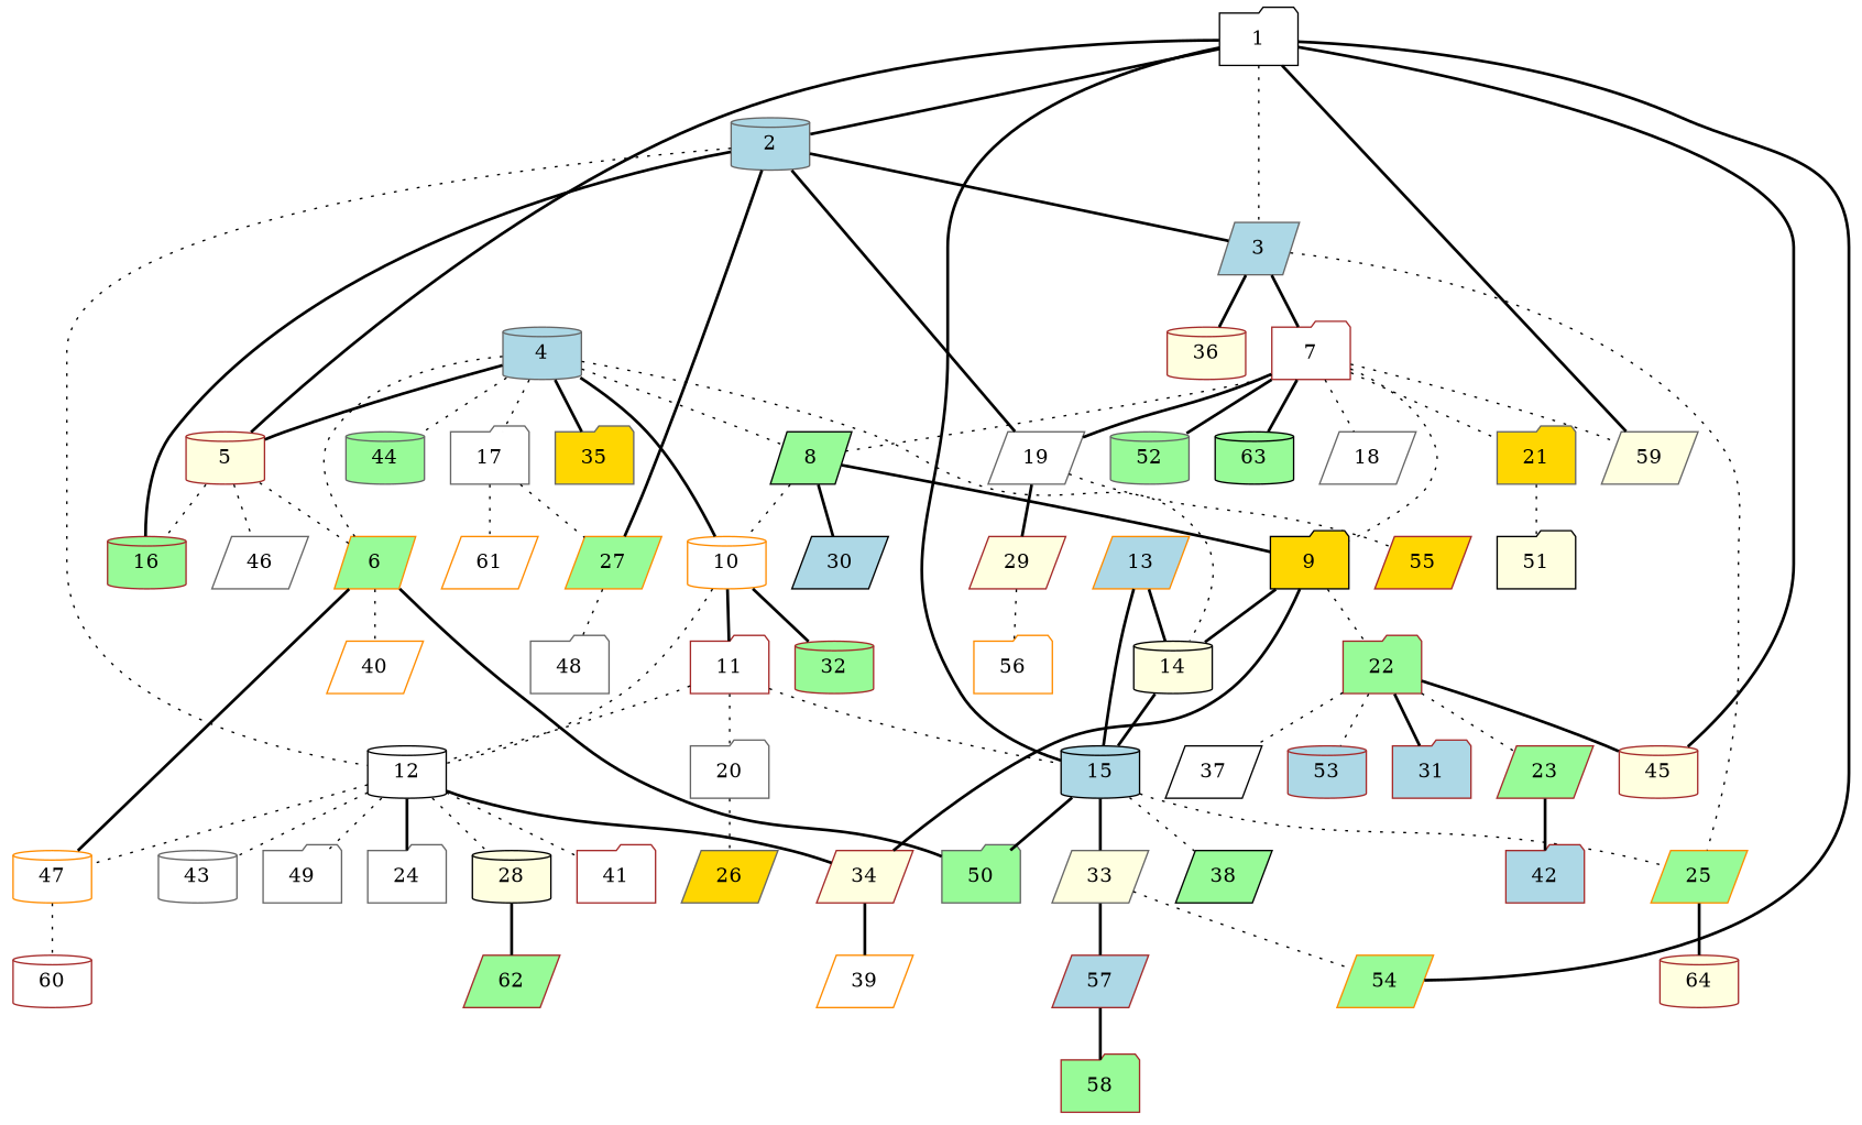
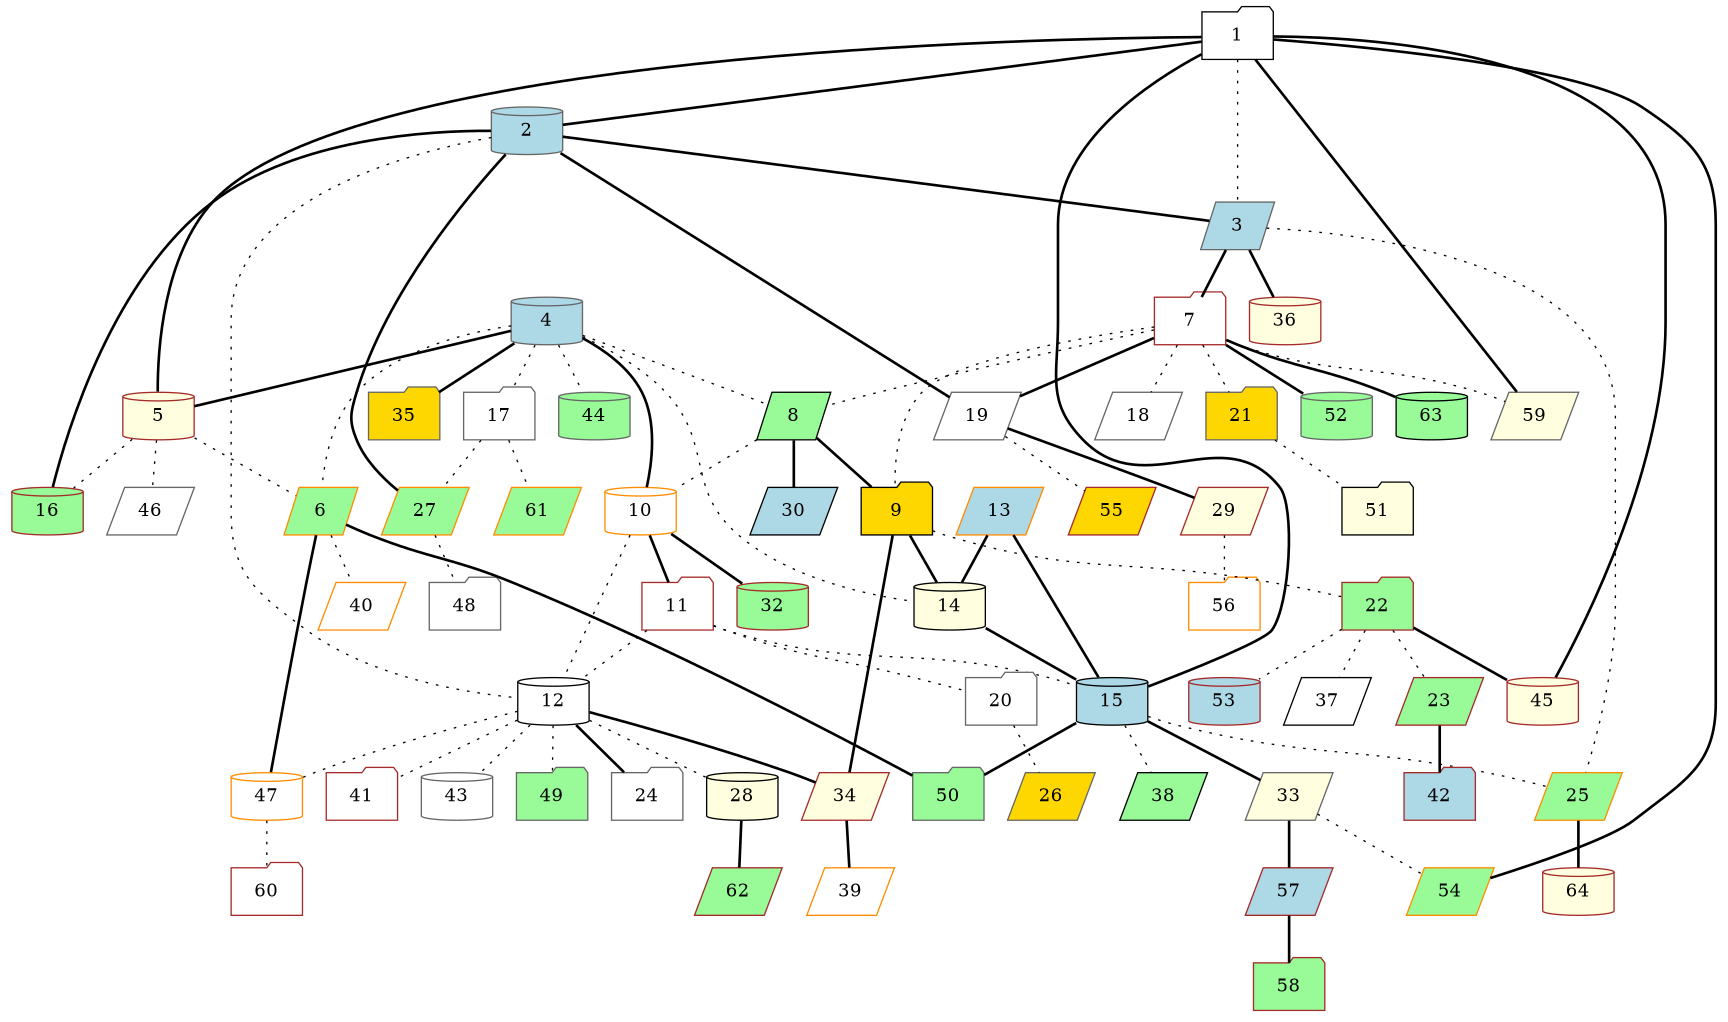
  graph {
    node [color=brown fillcolor=white shape=parallelogram style=filled]
    edge [style=bold]
    1 [color=black shape=folder]
    2 [color=gray40 fillcolor=lightblue shape=cylinder]
    3 [color=gray40 fillcolor=lightblue]
    5 [fillcolor=lightyellow shape=cylinder]
    15 [color=black fillcolor=lightblue shape=cylinder]
    45 [fillcolor=lightyellow shape=cylinder]
    54 [color=darkorange fillcolor=palegreen]
    59 [color=gray40 fillcolor=lightyellow]
    12 [color=black shape=cylinder]
    16 [fillcolor=palegreen shape=cylinder]
    19 [color=gray40]
    27 [color=darkorange fillcolor=palegreen]
    7 [shape=folder]
    25 [color=darkorange fillcolor=palegreen]
    36 [fillcolor=lightyellow shape=cylinder]
    6 [color=darkorange fillcolor=palegreen]
    46 [color=gray40]
    50 [color=gray40 fillcolor=palegreen shape=folder]
    33 [color=gray40 fillcolor=lightyellow]
    38 [color=black fillcolor=palegreen]
    47 [color=darkorange shape=cylinder]
    34 [fillcolor=lightyellow]
    24 [color=gray40 shape=folder]
    28 [color=black fillcolor=lightyellow shape=cylinder]
    41 [shape=folder]
    43 [color=gray40 shape=cylinder]
-   49 [color=gray40 shape=folder]
+   49 [color=gray40 fillcolor=palegreen shape=folder]
    29 [fillcolor=lightyellow]
    55 [fillcolor=gold]
    48 [color=gray40 shape=folder]
    8 [color=black fillcolor=palegreen]
    9 [color=black fillcolor=gold shape=folder]
    18 [color=gray40]
    21 [color=gray40 fillcolor=gold shape=folder]
    52 [color=gray40 fillcolor=palegreen shape=cylinder]
    63 [color=black fillcolor=palegreen shape=cylinder]
    64 [fillcolor=lightyellow shape=cylinder]
    4 [color=gray40 fillcolor=lightblue shape=cylinder]
    10 [color=darkorange shape=cylinder]
    14 [color=black fillcolor=lightyellow shape=cylinder]
    17 [color=gray40 shape=folder]
    35 [color=gray40 fillcolor=gold shape=folder]
    44 [color=gray40 fillcolor=palegreen shape=cylinder]
    40 [color=darkorange]
    30 [color=black fillcolor=lightblue]
    11 [shape=folder]
    32 [fillcolor=palegreen shape=cylinder]
-   61 [color=darkorange]
-   60 [shape=cylinder]
+   61 [color=darkorange fillcolor=palegreen]
+   60 [shape=folder]
    22 [fillcolor=palegreen shape=folder]
    51 [color=black fillcolor=lightyellow shape=folder]
    23 [fillcolor=palegreen]
-   31 [fillcolor=lightblue shape=folder]
    37 [color=black]
    53 [fillcolor=lightblue shape=cylinder]
    39 [color=darkorange]
    20 [color=gray40 shape=folder]
    26 [color=gray40 fillcolor=gold]
    62 [fillcolor=palegreen]
    13 [color=darkorange fillcolor=lightblue]
    57 [fillcolor=lightblue]
    56 [color=darkorange shape=folder]
    42 [fillcolor=lightblue shape=folder]
    58 [fillcolor=palegreen shape=folder]
    1 -- 2
    1 -- 3 [style=dotted]
    1 -- 5
    1 -- 15
    1 -- 45
    1 -- 54
    1 -- 59
    2 -- 3
    2 -- 12 [style=dotted]
    2 -- 16
    2 -- 19
    2 -- 27
    3 -- 7
    3 -- 25 [style=dotted]
    3 -- 36
    5 -- 16 [style=dotted]
    5 -- 6 [style=dotted]
    5 -- 46 [style=dotted]
    15 -- 25 [style=dotted]
    15 -- 50
    15 -- 33
    15 -- 38 [style=dotted]
    12 -- 47 [style=dotted]
    12 -- 34
    12 -- 24
    12 -- 28 [style=dotted]
    12 -- 41 [style=dotted]
    12 -- 43 [style=dotted]
    12 -- 49 [style=dotted]
    19 -- 29
    19 -- 55 [style=dotted]
    27 -- 48 [style=dotted]
    7 -- 59 [style=dotted]
    7 -- 19
    7 -- 8 [style=dotted]
    7 -- 9 [style=dotted]
    7 -- 18 [style=dotted]
    7 -- 21 [style=dotted]
    7 -- 52
    7 -- 63
    25 -- 64
    6 -- 50
    6 -- 47
    6 -- 40 [style=dotted]
    33 -- 54 [style=dotted]
    33 -- 57
    47 -- 60 [style=dotted]
    34 -- 39
    28 -- 62
    29 -- 56 [style=dotted]
    8 -- 9
    8 -- 10 [style=dotted]
    8 -- 30
    9 -- 34
    9 -- 14
    9 -- 22 [style=dotted]
    21 -- 51 [style=dotted]
    4 -- 5
    4 -- 6 [style=dotted]
    4 -- 8 [style=dotted]
    4 -- 10
    4 -- 14 [style=dotted]
    4 -- 17 [style=dotted]
    4 -- 35
    4 -- 44 [style=dotted]
    10 -- 12 [style=dotted]
    10 -- 11
    10 -- 32
    14 -- 15
    17 -- 27 [style=dotted]
    17 -- 61 [style=dotted]
    11 -- 15 [style=dotted]
    11 -- 12 [style=dotted]
    11 -- 20 [style=dotted]
    22 -- 45
    22 -- 23 [style=dotted]
-   22 -- 31
    22 -- 37 [style=dotted]
    22 -- 53 [style=dotted]
    23 -- 42
    20 -- 26 [style=dotted]
    13 -- 15
    13 -- 14
    57 -- 58
  }
